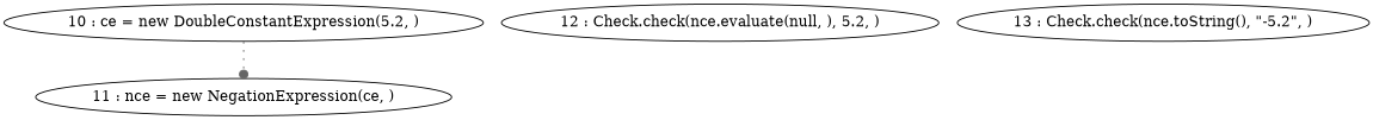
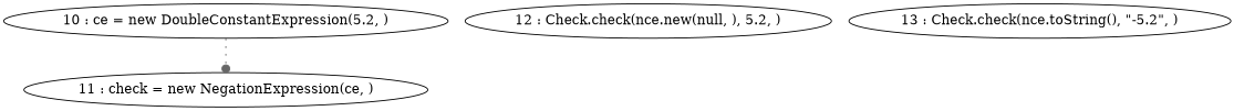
  digraph {
    "10 : ce = new DoubleConstantExpression(5.2, )"
-   "11 : nce = new NegationExpression(ce, )"
-   "12 : Check.check(nce.evaluate(null, ), 5.2, )"
+   "11 : nce = new NegationExpression(ce, )" [label="11 : check = new NegationExpression(ce, )"]
+   "12 : Check.check(nce.evaluate(null, ), 5.2, )" [label="12 : Check.check(nce.new(null, ), 5.2, )"]
    "13 : Check.check(nce.toString(), \"-5.2\", )"
    "10 : ce = new DoubleConstantExpression(5.2, )" -> "11 : nce = new NegationExpression(ce, )" [color=gray40 style=dotted arrowhead=dot]
  }
